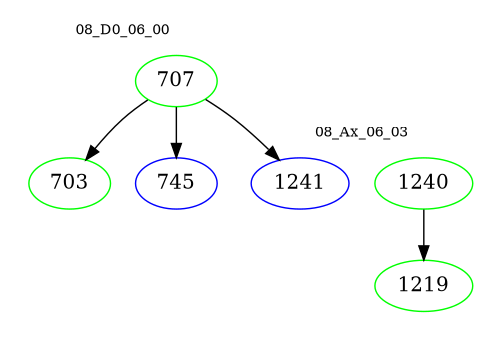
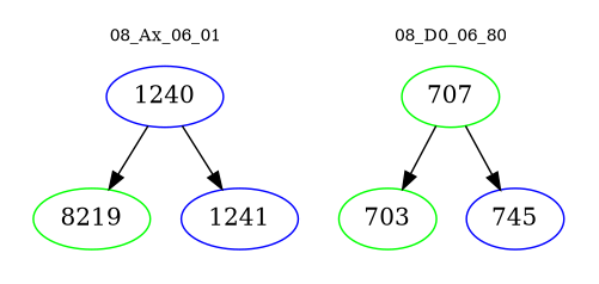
  digraph {
    node [color=green]
    edge [color=black]
-   n1 [label=1240]
-   n2 [label=1219]
+   n1 [color=blue label=1240]
+   n2 [label=8219]
    n3 [color=blue label=1241]
    n4 [label=707]
    n5 [label=703]
    n6 [color=blue label=745]
    subgraph cluster_1 {
      color=white
      fontsize=10
-     label="08_Ax_06_03"
+     label="08_Ax_06_01"
      n1
      n2
      n3
    }
    subgraph cluster_2 {
      color=white
      fontsize=10
-     label="08_D0_06_00"
+     label="08_D0_06_80"
      n4
      n5
      n6
    }
    n1 -> n2
-   n4 -> n3
+   n1 -> n3
    n4 -> n5
    n4 -> n6
  }
